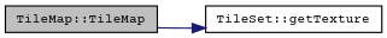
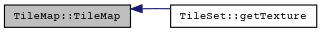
  digraph {
    rankdir=LR
    fontname="Courier Prime"
    node [color=black fontname="Courier Prime" fontsize=10 shape=record style=filled]
    n1 [fillcolor=grey75 fontcolor=black height=0.2 label="TileMap::TileMap" width=0.4]
    n2 [fillcolor=white height=0.2 label="TileSet::getTexture" width=0.4]
-   n1 -> n2 [color=midnightblue fontname="Courier Prime" fontsize=10 labelfontname=Helvetica labelfontsize=10 style=solid]
+   n2 -> n1 [color=midnightblue fontname="Courier Prime" fontsize=10 labelfontname=Helvetica labelfontsize=10 style=solid]
  }
